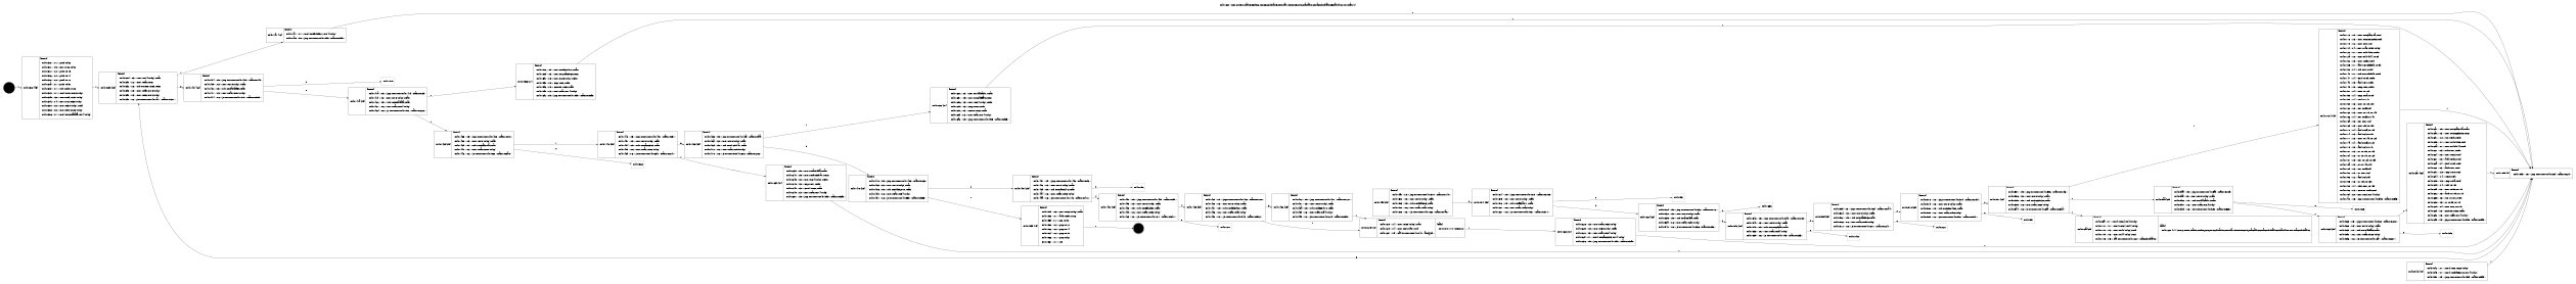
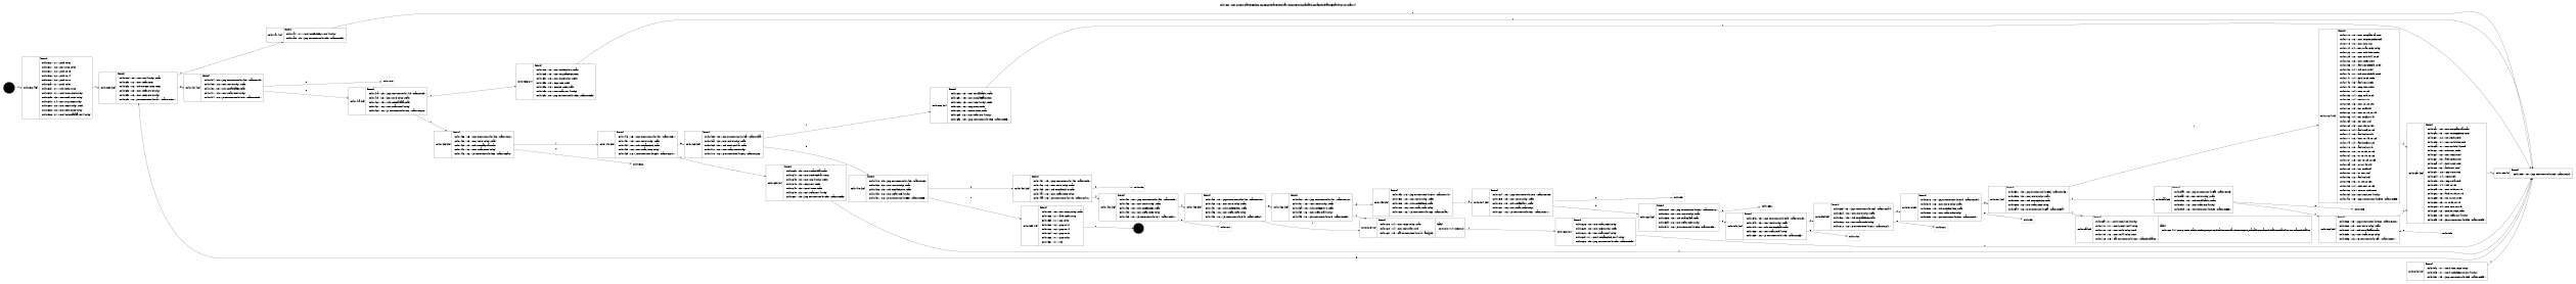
  digraph {
    label="0x4013c0 (/mnt/c/Users/mathe/Desktop/tcc/POCII/binaries/extr_darwin-xnusecuritymac_alloc.c_mac_mbuf_alloc_Final-ollvm.out::main(0))"
    labelloc=t
    rankdir=LR
    node [shape=record]
    Entry [fillcolor=black height=0.3 shape=circle style=filled width=0.3]
    n2 [label="{\n     0x4013c0 [45]\l\n     | [instrs]\l\n     &nbsp;&nbsp;0x4013c0 \<+1\>: push %rbp\l\n     &nbsp;&nbsp;0x4013c1 \<+3\>: mov %rsp,%rbp\l\n     &nbsp;&nbsp;0x4013c4 \<+2\>: push %r15\l\n     &nbsp;&nbsp;0x4013c6 \<+2\>: push %r14\l\n     &nbsp;&nbsp;0x4013c8 \<+2\>: push %r12\l\n     &nbsp;&nbsp;0x4013ca \<+1\>: push %rbx\l\n     &nbsp;&nbsp;0x4013cb \<+7\>: sub $0xb0,%rsp\l\n     &nbsp;&nbsp;0x4013d2 \<+7\>: movl $0x0,-0x2c(%rbp)\l\n     &nbsp;&nbsp;0x4013d9 \<+3\>: mov %edi,-0x30(%rbp)\l\n     &nbsp;&nbsp;0x4013dc \<+4\>: mov %rsi,-0x38(%rbp)\l\n     &nbsp;&nbsp;0x4013e0 \<+3\>: mov -0x30(%rbp),%edi\l\n     &nbsp;&nbsp;0x4013e3 \<+3\>: mov %edi,-0x28(%rbp)\l\n     &nbsp;&nbsp;0x4013e6 \<+7\>: movl $0xc05adafa,-0x74(%rbp)\l\n  }"]
    n3 [label="{\n     0x4013ed [23]\l\n     | [instrs]\l\n     &nbsp;&nbsp;0x4013ed \<+3\>: mov -0x74(%rbp),%eax\l\n     &nbsp;&nbsp;0x4013f0 \<+2\>: mov %eax,%ecx\l\n     &nbsp;&nbsp;0x4013f2 \<+6\>: sub $0x88e1c055,%ecx\l\n     &nbsp;&nbsp;0x4013f8 \<+3\>: mov %eax,-0x78(%rbp)\l\n     &nbsp;&nbsp;0x4013fb \<+3\>: mov %ecx,-0x7c(%rbp)\l\n     &nbsp;&nbsp;0x4013fe \<+6\>: je 00000000004017a7 \<main+0x3e7\>\l\n  }"]
    n4 [label="{\n     0x4017a7 [12]\l\n     | [instrs]\l\n     &nbsp;&nbsp;0x4017a7 \<+7\>: movl $0xf9d8d921,-0x74(%rbp)\l\n     &nbsp;&nbsp;0x4017ae \<+5\>: jmp 00000000004019b5 \<main+0x5f5\>\l\n  }"]
    n5 [label="{\n     0x401404 [22]\l\n     | [instrs]\l\n     &nbsp;&nbsp;0x401404 \<+5\>: jmp 0000000000401409 \<main+0x49\>\l\n     &nbsp;&nbsp;0x401409 \<+3\>: mov -0x78(%rbp),%eax\l\n     &nbsp;&nbsp;0x40140c \<+5\>: sub $0xbadcaf99,%eax\l\n     &nbsp;&nbsp;0x401411 \<+3\>: mov %eax,-0x80(%rbp)\l\n     &nbsp;&nbsp;0x401414 \<+6\>: je 0000000000401919 \<main+0x559\>\l\n  }"]
    n6 [label="{\n     0x4019b5 [5]\l\n     | [instrs]\l\n     &nbsp;&nbsp;0x4019b5 \<+5\>: jmp 00000000004013ed \<main+0x2d\>\l\n  }"]
    n7 [label="{\n     0x401919\l\n  }" style=dashed]
    n8 [label="{\n     0x40141a [25]\l\n     | [instrs]\l\n     &nbsp;&nbsp;0x40141a \<+5\>: jmp 000000000040141f \<main+0x5f\>\l\n     &nbsp;&nbsp;0x40141f \<+3\>: mov -0x78(%rbp),%eax\l\n     &nbsp;&nbsp;0x401422 \<+5\>: sub $0xc05adafa,%eax\l\n     &nbsp;&nbsp;0x401427 \<+6\>: mov %eax,-0x84(%rbp)\l\n     &nbsp;&nbsp;0x40142d \<+6\>: je 00000000004015e6 \<main+0x226\>\l\n  }"]
    n9 [label="{\n     0x4015e6 [27]\l\n     | [instrs]\l\n     &nbsp;&nbsp;0x4015e6 \<+5\>: mov $0xfe3e7b70,%eax\l\n     &nbsp;&nbsp;0x4015eb \<+5\>: mov $0x2eae99c3,%ecx\l\n     &nbsp;&nbsp;0x4015f0 \<+3\>: mov -0x28(%rbp),%edx\l\n     &nbsp;&nbsp;0x4015f3 \<+3\>: cmp $0x2,%edx\l\n     &nbsp;&nbsp;0x4015f6 \<+3\>: cmovne %ecx,%eax\l\n     &nbsp;&nbsp;0x4015f9 \<+3\>: mov %eax,-0x74(%rbp)\l\n     &nbsp;&nbsp;0x4015fc \<+5\>: jmp 00000000004019b5 \<main+0x5f5\>\l\n  }"]
    n10 [label="{\n     0x401433 [25]\l\n     | [instrs]\l\n     &nbsp;&nbsp;0x401433 \<+5\>: jmp 0000000000401438 \<main+0x78\>\l\n     &nbsp;&nbsp;0x401438 \<+3\>: mov -0x78(%rbp),%eax\l\n     &nbsp;&nbsp;0x40143b \<+5\>: sub $0xc3af67da,%eax\l\n     &nbsp;&nbsp;0x401440 \<+6\>: mov %eax,-0x88(%rbp)\l\n     &nbsp;&nbsp;0x401446 \<+6\>: je 0000000000401968 \<main+0x5a8\>\l\n  }"]
    Exit [fillcolor=black height=0.3 peripheries=2 shape=circle style=filled width=0.3]
    n12 [label="{\n     0x401968\l\n  }" style=dashed]
    n13 [label="{\n     0x40144c [25]\l\n     | [instrs]\l\n     &nbsp;&nbsp;0x40144c \<+5\>: jmp 0000000000401451 \<main+0x91\>\l\n     &nbsp;&nbsp;0x401451 \<+3\>: mov -0x78(%rbp),%eax\l\n     &nbsp;&nbsp;0x401454 \<+5\>: sub $0xcac6c503,%eax\l\n     &nbsp;&nbsp;0x401459 \<+6\>: mov %eax,-0x8c(%rbp)\l\n     &nbsp;&nbsp;0x40145f \<+6\>: je 000000000040163b \<main+0x27b\>\l\n  }"]
    n14 [label="{\n     0x401713 [148]\l\n     | [instrs]\l\n     &nbsp;&nbsp;0x401713 \<+5\>: mov $0xc3af67da,%esi\l\n     &nbsp;&nbsp;0x401718 \<+5\>: mov $0x88e1c055,%edi\l\n     &nbsp;&nbsp;0x40171d \<+2\>: mov $0x1,%cl\l\n     &nbsp;&nbsp;0x40171f \<+4\>: mov %rax,-0x50(%rbp)\l\n     &nbsp;&nbsp;0x401723 \<+7\>: mov 0x404058,%edx\l\n     &nbsp;&nbsp;0x40172a \<+8\>: mov 0x404044,%r8d\l\n     &nbsp;&nbsp;0x401732 \<+3\>: mov %edx,%r9d\l\n     &nbsp;&nbsp;0x401735 \<+7\>: add $0x78fefe4b,%r9d\l\n     &nbsp;&nbsp;0x40173c \<+4\>: sub $0x1,%r9d\l\n     &nbsp;&nbsp;0x401740 \<+7\>: sub $0x78fefe4b,%r9d\l\n     &nbsp;&nbsp;0x401747 \<+4\>: imul %r9d,%edx\l\n     &nbsp;&nbsp;0x40174b \<+3\>: and $0x1,%edx\l\n     &nbsp;&nbsp;0x40174e \<+3\>: cmp $0x0,%edx\l\n     &nbsp;&nbsp;0x401751 \<+4\>: sete %r10b\l\n     &nbsp;&nbsp;0x401755 \<+4\>: cmp $0xa,%r8d\l\n     &nbsp;&nbsp;0x401759 \<+4\>: setl %r11b\l\n     &nbsp;&nbsp;0x40175d \<+3\>: mov %r10b,%bl\l\n     &nbsp;&nbsp;0x401760 \<+3\>: xor $0xff,%bl\l\n     &nbsp;&nbsp;0x401763 \<+3\>: mov %r11b,%r14b\l\n     &nbsp;&nbsp;0x401766 \<+4\>: xor $0xff,%r14b\l\n     &nbsp;&nbsp;0x40176a \<+3\>: xor $0x1,%cl\l\n     &nbsp;&nbsp;0x40176d \<+3\>: mov %bl,%r15b\l\n     &nbsp;&nbsp;0x401770 \<+4\>: and $0xff,%r15b\l\n     &nbsp;&nbsp;0x401774 \<+3\>: and %cl,%r10b\l\n     &nbsp;&nbsp;0x401777 \<+3\>: mov %r14b,%r12b\l\n     &nbsp;&nbsp;0x40177a \<+4\>: and $0xff,%r12b\l\n     &nbsp;&nbsp;0x40177e \<+3\>: and %cl,%r11b\l\n     &nbsp;&nbsp;0x401781 \<+3\>: or %r10b,%r15b\l\n     &nbsp;&nbsp;0x401784 \<+3\>: or %r11b,%r12b\l\n     &nbsp;&nbsp;0x401787 \<+3\>: xor %r12b,%r15b\l\n     &nbsp;&nbsp;0x40178a \<+3\>: or %r14b,%bl\l\n     &nbsp;&nbsp;0x40178d \<+3\>: xor $0xff,%bl\l\n     &nbsp;&nbsp;0x401790 \<+3\>: or $0x1,%cl\l\n     &nbsp;&nbsp;0x401793 \<+2\>: and %cl,%bl\l\n     &nbsp;&nbsp;0x401795 \<+3\>: or %bl,%r15b\l\n     &nbsp;&nbsp;0x401798 \<+4\>: test $0x1,%r15b\l\n     &nbsp;&nbsp;0x40179c \<+3\>: cmovne %edi,%esi\l\n     &nbsp;&nbsp;0x40179f \<+3\>: mov %esi,-0x74(%rbp)\l\n     &nbsp;&nbsp;0x4017a2 \<+5\>: jmp 00000000004019b5 \<main+0x5f5\>\l\n  }"]
    n15 [label="{\n     0x40163b [27]\l\n     | [instrs]\l\n     &nbsp;&nbsp;0x40163b \<+5\>: mov $0xa854fda,%eax\l\n     &nbsp;&nbsp;0x401640 \<+5\>: mov $0xd765d7a7,%ecx\l\n     &nbsp;&nbsp;0x401645 \<+3\>: mov -0x24(%rbp),%edx\l\n     &nbsp;&nbsp;0x401648 \<+3\>: cmp $0x1,%edx\l\n     &nbsp;&nbsp;0x40164b \<+3\>: cmovl %ecx,%eax\l\n     &nbsp;&nbsp;0x40164e \<+3\>: mov %eax,-0x74(%rbp)\l\n     &nbsp;&nbsp;0x401651 \<+5\>: jmp 00000000004019b5 \<main+0x5f5\>\l\n  }"]
    n16 [label="{\n     0x401465 [25]\l\n     | [instrs]\l\n     &nbsp;&nbsp;0x401465 \<+5\>: jmp 000000000040146a \<main+0xaa\>\l\n     &nbsp;&nbsp;0x40146a \<+3\>: mov -0x78(%rbp),%eax\l\n     &nbsp;&nbsp;0x40146d \<+5\>: sub $0xd765d7a7,%eax\l\n     &nbsp;&nbsp;0x401472 \<+6\>: mov %eax,-0x90(%rbp)\l\n     &nbsp;&nbsp;0x401478 \<+6\>: je 000000000040168c \<main+0x2cc\>\l\n  }"]
    n17 [label="{\n     0x4015dc\l\n  }" style=dashed]
    n18 [label="{\n     0x40168c [27]\l\n     | [instrs]\l\n     &nbsp;&nbsp;0x40168c \<+5\>: mov $0x4f43a5b7,%eax\l\n     &nbsp;&nbsp;0x401691 \<+5\>: mov $0x64f9ffa8,%ecx\l\n     &nbsp;&nbsp;0x401696 \<+3\>: mov -0x24(%rbp),%edx\l\n     &nbsp;&nbsp;0x401699 \<+3\>: cmp $0x0,%edx\l\n     &nbsp;&nbsp;0x40169c \<+3\>: cmove %ecx,%eax\l\n     &nbsp;&nbsp;0x40169f \<+3\>: mov %eax,-0x74(%rbp)\l\n     &nbsp;&nbsp;0x4016a2 \<+5\>: jmp 00000000004019b5 \<main+0x5f5\>\l\n  }"]
    n19 [label="{\n     0x40147e [25]\l\n     | [instrs]\l\n     &nbsp;&nbsp;0x40147e \<+5\>: jmp 0000000000401483 \<main+0xc3\>\l\n     &nbsp;&nbsp;0x401483 \<+3\>: mov -0x78(%rbp),%eax\l\n     &nbsp;&nbsp;0x401486 \<+5\>: sub $0xdd592000,%eax\l\n     &nbsp;&nbsp;0x40148b \<+6\>: mov %eax,-0x94(%rbp)\l\n     &nbsp;&nbsp;0x401491 \<+6\>: je 0000000000401955 \<main+0x595\>\l\n  }"]
    n20 [label="{\n     0x4016a7 [83]\l\n     | [instrs]\l\n     &nbsp;&nbsp;0x4016a7 \<+5\>: mov $0xc3af67da,%eax\l\n     &nbsp;&nbsp;0x4016ac \<+5\>: mov $0x3c63503e,%ecx\l\n     &nbsp;&nbsp;0x4016b1 \<+2\>: xor %edx,%edx\l\n     &nbsp;&nbsp;0x4016b3 \<+7\>: mov 0x404058,%esi\l\n     &nbsp;&nbsp;0x4016ba \<+7\>: mov 0x404044,%edi\l\n     &nbsp;&nbsp;0x4016c1 \<+3\>: sub $0x1,%edx\l\n     &nbsp;&nbsp;0x4016c4 \<+3\>: mov %esi,%r8d\l\n     &nbsp;&nbsp;0x4016c7 \<+3\>: add %edx,%r8d\l\n     &nbsp;&nbsp;0x4016ca \<+4\>: imul %r8d,%esi\l\n     &nbsp;&nbsp;0x4016ce \<+3\>: and $0x1,%esi\l\n     &nbsp;&nbsp;0x4016d1 \<+3\>: cmp $0x0,%esi\l\n     &nbsp;&nbsp;0x4016d4 \<+4\>: sete %r9b\l\n     &nbsp;&nbsp;0x4016d8 \<+3\>: cmp $0xa,%edi\l\n     &nbsp;&nbsp;0x4016db \<+4\>: setl %r10b\l\n     &nbsp;&nbsp;0x4016df \<+3\>: mov %r9b,%r11b\l\n     &nbsp;&nbsp;0x4016e2 \<+3\>: and %r10b,%r11b\l\n     &nbsp;&nbsp;0x4016e5 \<+3\>: xor %r10b,%r9b\l\n     &nbsp;&nbsp;0x4016e8 \<+3\>: or %r9b,%r11b\l\n     &nbsp;&nbsp;0x4016eb \<+4\>: test $0x1,%r11b\l\n     &nbsp;&nbsp;0x4016ef \<+3\>: cmovne %ecx,%eax\l\n     &nbsp;&nbsp;0x4016f2 \<+3\>: mov %eax,-0x74(%rbp)\l\n     &nbsp;&nbsp;0x4016f5 \<+5\>: jmp 00000000004019b5 \<main+0x5f5\>\l\n  }"]
    n21 [label="{\n     0x401955 [19]\l\n     | [instrs]\l\n     &nbsp;&nbsp;0x401955 \<+3\>: mov -0x2c(%rbp),%eax\l\n     &nbsp;&nbsp;0x401958 \<+7\>: add $0xb0,%rsp\l\n     &nbsp;&nbsp;0x40195f \<+1\>: pop %rbx\l\n     &nbsp;&nbsp;0x401960 \<+2\>: pop %r12\l\n     &nbsp;&nbsp;0x401962 \<+2\>: pop %r14\l\n     &nbsp;&nbsp;0x401964 \<+2\>: pop %r15\l\n     &nbsp;&nbsp;0x401966 \<+1\>: pop %rbp\l\n     &nbsp;&nbsp;0x401967 \<+1\>: ret\l\n  }"]
    n22 [label="{\n     0x401497 [25]\l\n     | [instrs]\l\n     &nbsp;&nbsp;0x401497 \<+5\>: jmp 000000000040149c \<main+0xdc\>\l\n     &nbsp;&nbsp;0x40149c \<+3\>: mov -0x78(%rbp),%eax\l\n     &nbsp;&nbsp;0x40149f \<+5\>: sub $0xedb0647c,%eax\l\n     &nbsp;&nbsp;0x4014a4 \<+6\>: mov %eax,-0x98(%rbp)\l\n     &nbsp;&nbsp;0x4014aa \<+6\>: je 00000000004017dc \<main+0x41c\>\l\n  }"]
    n23 [label="{\n     0x4015c3 [25]\l\n     | [instrs]\l\n     &nbsp;&nbsp;0x4015c3 \<+5\>: jmp 00000000004015c8 \<main+0x208\>\l\n     &nbsp;&nbsp;0x4015c8 \<+3\>: mov -0x78(%rbp),%eax\l\n     &nbsp;&nbsp;0x4015cb \<+5\>: sub $0x64f9ffa8,%eax\l\n     &nbsp;&nbsp;0x4015d0 \<+6\>: mov %eax,-0xc8(%rbp)\l\n     &nbsp;&nbsp;0x4015d6 \<+6\>: je 00000000004016a7 \<main+0x2e7\>\l\n  }"]
    n24 [label="{\n     0x4017dc\l\n  }" style=dashed]
    n25 [label="{\n     0x4014b0 [25]\l\n     | [instrs]\l\n     &nbsp;&nbsp;0x4014b0 \<+5\>: jmp 00000000004014b5 \<main+0xf5\>\l\n     &nbsp;&nbsp;0x4014b5 \<+3\>: mov -0x78(%rbp),%eax\l\n     &nbsp;&nbsp;0x4014b8 \<+5\>: sub $0xeff2cde0,%eax\l\n     &nbsp;&nbsp;0x4014bd \<+6\>: mov %eax,-0x9c(%rbp)\l\n     &nbsp;&nbsp;0x4014c3 \<+6\>: je 0000000000401671 \<main+0x2b1\>\l\n  }"]
    n26 [label="{\n     0x401925\l\n  }" style=dashed]
    n27 [label="{\n     0x401671\l\n  }" style=dashed]
    n28 [label="{\n     0x4014c9 [25]\l\n     | [instrs]\l\n     &nbsp;&nbsp;0x4014c9 \<+5\>: jmp 00000000004014ce \<main+0x10e\>\l\n     &nbsp;&nbsp;0x4014ce \<+3\>: mov -0x78(%rbp),%eax\l\n     &nbsp;&nbsp;0x4014d1 \<+5\>: sub $0xf9d8d921,%eax\l\n     &nbsp;&nbsp;0x4014d6 \<+6\>: mov %eax,-0xa0(%rbp)\l\n     &nbsp;&nbsp;0x4014dc \<+6\>: je 0000000000401942 \<main+0x582\>\l\n  }"]
    n29 [label="{\n     0x4015aa [25]\l\n     | [instrs]\l\n     &nbsp;&nbsp;0x4015aa \<+5\>: jmp 00000000004015af \<main+0x1ef\>\l\n     &nbsp;&nbsp;0x4015af \<+3\>: mov -0x78(%rbp),%eax\l\n     &nbsp;&nbsp;0x4015b2 \<+5\>: sub $0x4f43a5b7,%eax\l\n     &nbsp;&nbsp;0x4015b7 \<+6\>: mov %eax,-0xc4(%rbp)\l\n     &nbsp;&nbsp;0x4015bd \<+6\>: je 0000000000401925 \<main+0x565\>\l\n  }"]
    n30 [label="{\n     0x4014e2 [25]\l\n     | [instrs]\l\n     &nbsp;&nbsp;0x4014e2 \<+5\>: jmp 00000000004014e7 \<main+0x127\>\l\n     &nbsp;&nbsp;0x4014e7 \<+3\>: mov -0x78(%rbp),%eax\l\n     &nbsp;&nbsp;0x4014ea \<+5\>: sub $0xfe3e7b70,%eax\l\n     &nbsp;&nbsp;0x4014ef \<+6\>: mov %eax,-0xa4(%rbp)\l\n     &nbsp;&nbsp;0x4014f5 \<+6\>: je 0000000000401619 \<main+0x259\>\l\n  }"]
    n31 [label="{\n     0x401619 [13]\l\n     | [instrs]\l\n     &nbsp;&nbsp;0x401619 \<+4\>: mov -0x38(%rbp),%rax\l\n     &nbsp;&nbsp;0x40161d \<+4\>: mov 0x8(%rax),%rdi\l\n     &nbsp;&nbsp;0x401621 \<+5\>: call 0000000000401040 \<atoi@plt\>\l\n     | [calls]\l\n     &nbsp;&nbsp;0x401040 \{1\} (unknown)\l\n  }"]
    n32 [label="{\n     0x4016fa [25]\l\n     | [instrs]\l\n     &nbsp;&nbsp;0x4016fa \<+7\>: movl $0x64,-0x40(%rbp)\l\n     &nbsp;&nbsp;0x401701 \<+7\>: movl $0x64,-0x44(%rbp)\l\n     &nbsp;&nbsp;0x401708 \<+3\>: mov -0x40(%rbp),%edi\l\n     &nbsp;&nbsp;0x40170b \<+3\>: mov -0x44(%rbp),%esi\l\n     &nbsp;&nbsp;0x40170e \<+5\>: call 0000000000401220 \<mac_mbuf_alloc\>\l\n     | [calls]\l\n     &nbsp;&nbsp;0x401220 \{1\} (/mnt/c/Users/mathe/Desktop/tcc/POCII/binaries/extr_darwin-xnusecuritymac_alloc.c_mac_mbuf_alloc_Final-ollvm.out::mac_mbuf_alloc)\l\n  }"]
    n33 [label="{\n     0x401942 [19]\l\n     | [instrs]\l\n     &nbsp;&nbsp;0x401942 \<+7\>: movl $0x0,-0x2c(%rbp)\l\n     &nbsp;&nbsp;0x401949 \<+7\>: movl $0xdd592000,-0x74(%rbp)\l\n     &nbsp;&nbsp;0x401950 \<+5\>: jmp 00000000004019b5 \<main+0x5f5\>\l\n  }"]
    n34 [label="{\n     0x4014fb [25]\l\n     | [instrs]\l\n     &nbsp;&nbsp;0x4014fb \<+5\>: jmp 0000000000401500 \<main+0x140\>\l\n     &nbsp;&nbsp;0x401500 \<+3\>: mov -0x78(%rbp),%eax\l\n     &nbsp;&nbsp;0x401503 \<+5\>: sub $0xfefd38c3,%eax\l\n     &nbsp;&nbsp;0x401508 \<+6\>: mov %eax,-0xa8(%rbp)\l\n     &nbsp;&nbsp;0x40150e \<+6\>: je 000000000040186c \<main+0x4ac\>\l\n  }"]
    n35 [label="{\n     0x401591 [25]\l\n     | [instrs]\l\n     &nbsp;&nbsp;0x401591 \<+5\>: jmp 0000000000401596 \<main+0x1d6\>\l\n     &nbsp;&nbsp;0x401596 \<+3\>: mov -0x78(%rbp),%eax\l\n     &nbsp;&nbsp;0x401599 \<+5\>: sub $0x3c63503e,%eax\l\n     &nbsp;&nbsp;0x40159e \<+6\>: mov %eax,-0xc0(%rbp)\l\n     &nbsp;&nbsp;0x4015a4 \<+6\>: je 00000000004016fa \<main+0x33a\>\l\n  }"]
    n36 [label="{\n     0x401626 [21]\l\n     | [instrs]\l\n     &nbsp;&nbsp;0x401626 \<+3\>: mov %eax,-0x3c(%rbp)\l\n     &nbsp;&nbsp;0x401629 \<+3\>: mov -0x3c(%rbp),%eax\l\n     &nbsp;&nbsp;0x40162c \<+3\>: mov %eax,-0x24(%rbp)\l\n     &nbsp;&nbsp;0x40162f \<+7\>: movl $0xcac6c503,-0x74(%rbp)\l\n     &nbsp;&nbsp;0x401636 \<+5\>: jmp 00000000004019b5 \<main+0x5f5\>\l\n  }"]
    n37 [label="{\n     0x401514 [25]\l\n     | [instrs]\l\n     &nbsp;&nbsp;0x401514 \<+5\>: jmp 0000000000401519 \<main+0x159\>\l\n     &nbsp;&nbsp;0x401519 \<+3\>: mov -0x78(%rbp),%eax\l\n     &nbsp;&nbsp;0x40151c \<+5\>: sub $0xff33ab71,%eax\l\n     &nbsp;&nbsp;0x401521 \<+6\>: mov %eax,-0xac(%rbp)\l\n     &nbsp;&nbsp;0x401527 \<+6\>: je 0000000000401931 \<main+0x571\>\l\n  }"]
    n38 [label="{\n     0x401991\l\n  }" style=dashed]
    n39 [label="{\n     0x401931\l\n  }" style=dashed]
    n40 [label="{\n     0x40152d [25]\l\n     | [instrs]\l\n     &nbsp;&nbsp;0x40152d \<+5\>: jmp 0000000000401532 \<main+0x172\>\l\n     &nbsp;&nbsp;0x401532 \<+3\>: mov -0x78(%rbp),%eax\l\n     &nbsp;&nbsp;0x401535 \<+5\>: sub $0xa854fda,%eax\l\n     &nbsp;&nbsp;0x40153a \<+6\>: mov %eax,-0xb0(%rbp)\l\n     &nbsp;&nbsp;0x401540 \<+6\>: je 0000000000401656 \<main+0x296\>\l\n  }"]
    n41 [label="{\n     0x401578 [25]\l\n     | [instrs]\l\n     &nbsp;&nbsp;0x401578 \<+5\>: jmp 000000000040157d \<main+0x1bd\>\l\n     &nbsp;&nbsp;0x40157d \<+3\>: mov -0x78(%rbp),%eax\l\n     &nbsp;&nbsp;0x401580 \<+5\>: sub $0x398e4886,%eax\l\n     &nbsp;&nbsp;0x401585 \<+6\>: mov %eax,-0xbc(%rbp)\l\n     &nbsp;&nbsp;0x40158b \<+6\>: je 0000000000401991 \<main+0x5d1\>\l\n  }"]
    n42 [label="{\n     0x401656\l\n  }" style=dashed]
    n43 [label="{\n     0x401546 [25]\l\n     | [instrs]\l\n     &nbsp;&nbsp;0x401546 \<+5\>: jmp 000000000040154b \<main+0x18b\>\l\n     &nbsp;&nbsp;0x40154b \<+3\>: mov -0x78(%rbp),%eax\l\n     &nbsp;&nbsp;0x40154e \<+5\>: sub $0x1e66d3a5,%eax\l\n     &nbsp;&nbsp;0x401553 \<+6\>: mov %eax,-0xb4(%rbp)\l\n     &nbsp;&nbsp;0x401559 \<+6\>: je 00000000004017b3 \<main+0x3f3\>\l\n  }"]
    n44 [label="{\n     0x401601\l\n  }" style=dashed]
    n45 [label="{\n     0x40155f [25]\l\n     | [instrs]\l\n     &nbsp;&nbsp;0x40155f \<+5\>: jmp 0000000000401564 \<main+0x1a4\>\l\n     &nbsp;&nbsp;0x401564 \<+3\>: mov -0x78(%rbp),%eax\l\n     &nbsp;&nbsp;0x401567 \<+5\>: sub $0x2eae99c3,%eax\l\n     &nbsp;&nbsp;0x40156c \<+6\>: mov %eax,-0xb8(%rbp)\l\n     &nbsp;&nbsp;0x401572 \<+6\>: je 0000000000401601 \<main+0x241\>\l\n  }"]
    n46 [label="{\n     0x4017b3\l\n  }" style=dashed]
    Entry -> n2 [label=" 1"]
    n2 -> n3 [label=" 1"]
    n3 -> n4 [label=" 1"]
    n3 -> n5 [label=" 8"]
    n4 -> n6 [label=" 1"]
    n5 -> n7 [label=" 0"]
    n5 -> n8 [label=" 8"]
    n6 -> n3 [label=" 8"]
    n8 -> n9 [label=" 1"]
    n8 -> n10 [label=" 7"]
    n9 -> n6 [label=" 1"]
    n10 -> n12 [label=" 0"]
    n10 -> n13 [label=" 7"]
    n13 -> n15 [label=" 1"]
    n13 -> n16 [label=" 6"]
-   n14 -> n6 [label=" 1"]
+   n14 -> n20 [label=" 1"]
    n15 -> n6 [label=" 1"]
    n16 -> n18 [label=" 1"]
    n16 -> n19 [label=" 5"]
    n18 -> n6 [label=" 1"]
    n19 -> n21 [label=" 1"]
    n19 -> n22 [label=" 4"]
    n20 -> n6 [label=" 1"]
    n21 -> Exit [label=" 1"]
    n22 -> n24 [label=" 0"]
    n22 -> n25 [label=" 4"]
-   n23 -> n17 [label=" 0"]
+   n17 -> n23 [label=" 0"]
    n23 -> n20 [label=" 1"]
    n25 -> n27 [label=" 0"]
    n25 -> n28 [label=" 4"]
    n28 -> n30 [label=" 3"]
    n28 -> n31 [label=" 1"]
    n29 -> n23 [label=" 1"]
    n29 -> n26 [label=" 0"]
    n30 -> n31 [label=" 1"]
+   n30 -> n34 [label=" 2"]
    n31 -> n36 [label=" 1"]
    n33 -> n6 [label=" 1"]
    n34 -> n37 [label=" 2"]
    n35 -> n14 [label=" 1"]
    n35 -> n29 [label=" 1"]
    n35 -> n32 [label=" 1"]
    n36 -> n6 [label=" 1"]
    n37 -> n39 [label=" 0"]
    n37 -> n40 [label=" 2"]
    n40 -> n42 [label=" 0"]
    n40 -> n43 [label=" 2"]
    n41 -> n35 [label=" 2"]
    n41 -> n38 [label=" 0"]
    n43 -> n45 [label=" 2"]
    n43 -> n46 [label=" 0"]
    n45 -> n41 [label=" 2"]
    n45 -> n44 [label=" 0"]
  }
